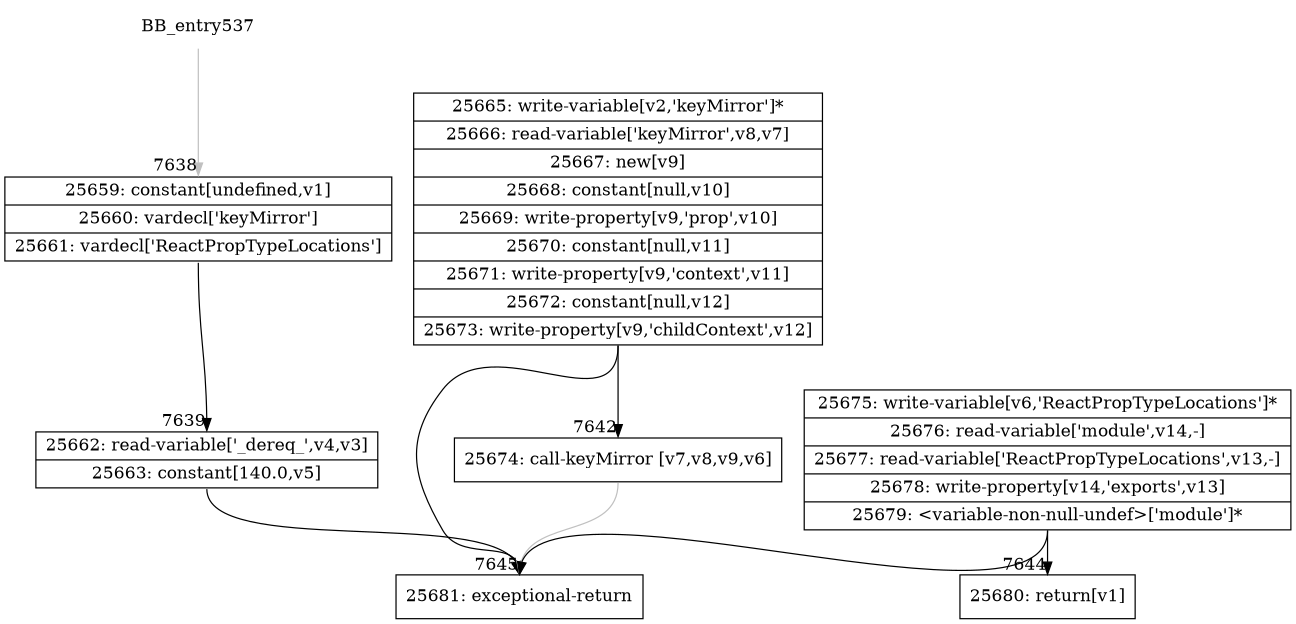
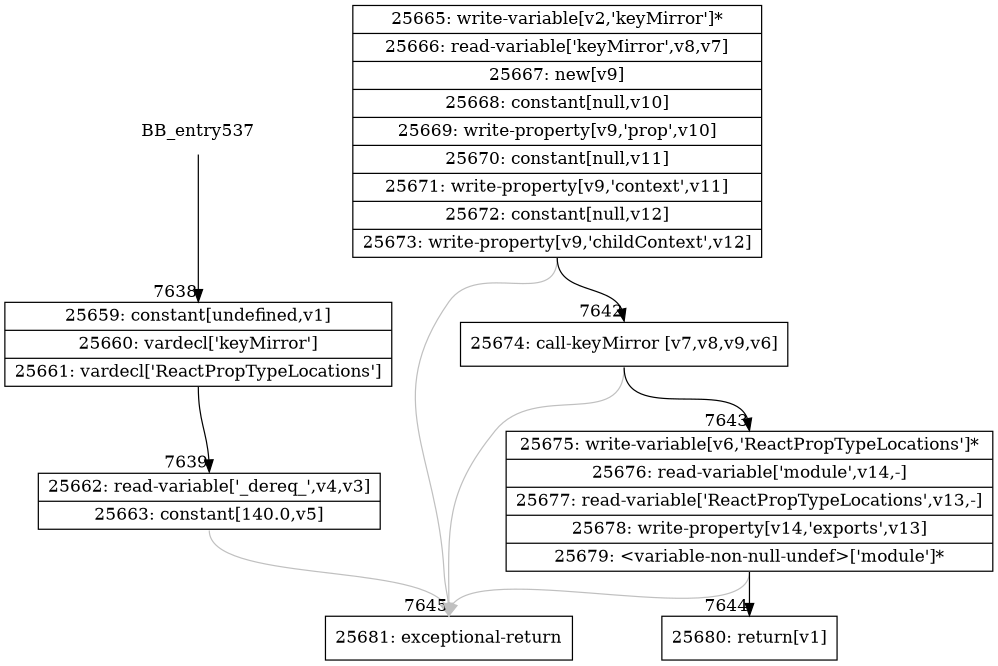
  digraph {
    rankdir=TD
    node [shape=record]
    edge [headport=n tailport=s]
    BB_entry537 [shape=none]
    n2 [label="{25659: constant[undefined,v1]|25660: vardecl['keyMirror']|25661: vardecl['ReactPropTypeLocations']}"]
    n3 [label="{25662: read-variable['_dereq_',v4,v3]|25663: constant[140.0,v5]}"]
    n4 [label="{25681: exceptional-return}"]
    n5 [label="{25665: write-variable[v2,'keyMirror']*|25666: read-variable['keyMirror',v8,v7]|25667: new[v9]|25668: constant[null,v10]|25669: write-property[v9,'prop',v10]|25670: constant[null,v11]|25671: write-property[v9,'context',v11]|25672: constant[null,v12]|25673: write-property[v9,'childContext',v12]}"]
    n6 [label="{25674: call-keyMirror [v7,v8,v9,v6]}"]
    n7 [label="{25675: write-variable[v6,'ReactPropTypeLocations']*|25676: read-variable['module',v14,-]|25677: read-variable['ReactPropTypeLocations',v13,-]|25678: write-property[v14,'exports',v13]|25679: \<variable-non-null-undef\>['module']*}"]
    n8 [label="{25680: return[v1]}"]
-   BB_entry537 -> n2 [headlabel="    7638" color=gray]
+   BB_entry537 -> n2 [headlabel="    7638"]
    n2 -> n3 [headlabel="      7639"]
-   n3 -> n4 [color=black headlabel="      7645"]
-   n5 -> n4 [color=black]
+   n3 -> n4 [color=gray headlabel="      7645"]
+   n5 -> n4 [color=gray]
    n5 -> n6 [headlabel="      7642"]
    n6 -> n4 [color=gray]
-   n7 -> n4 [color=black]
+   n6 -> n7 [headlabel="      7643"]
+   n7 -> n4 [color=gray]
    n7 -> n8 [headlabel="      7644"]
  }
